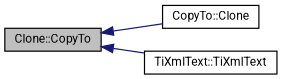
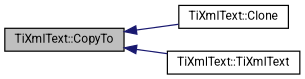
  digraph {
    fontname=Roboto
    rankdir=LR
    node [color=black fillcolor=white fontname=Roboto fontsize=10 shape=record style=filled]
    edge [color=midnightblue dir=back fontname=Roboto fontsize=10 labelfontname=Helvetica labelfontsize=10 style=solid]
-   n1 [fillcolor=grey75 fontcolor=black height=0.2 label="Clone::CopyTo" width=0.4]
-   n2 [height=0.2 label="CopyTo::Clone" width=0.4]
+   n1 [fillcolor=grey75 fontcolor=black height=0.2 label="TiXmlText::CopyTo" width=0.4]
+   n2 [height=0.2 label="TiXmlText::Clone" width=0.4]
    n3 [height=0.2 label="TiXmlText::TiXmlText" width=0.4]
    n1 -> n2
    n1 -> n3
  }
